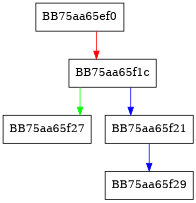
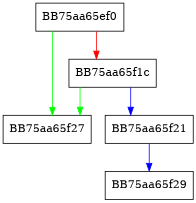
  digraph {
    splines=ortho
    node [shape=box]
    edge [color=green]
    BB75aa65ef0
    BB75aa65f27
    BB75aa65f1c
    BB75aa65f21
    BB75aa65f29
+   BB75aa65ef0 -> BB75aa65f27
    BB75aa65ef0 -> BB75aa65f1c [color=red]
    BB75aa65f1c -> BB75aa65f27
    BB75aa65f1c -> BB75aa65f21 [color=blue]
    BB75aa65f21 -> BB75aa65f29 [color=blue]
  }
